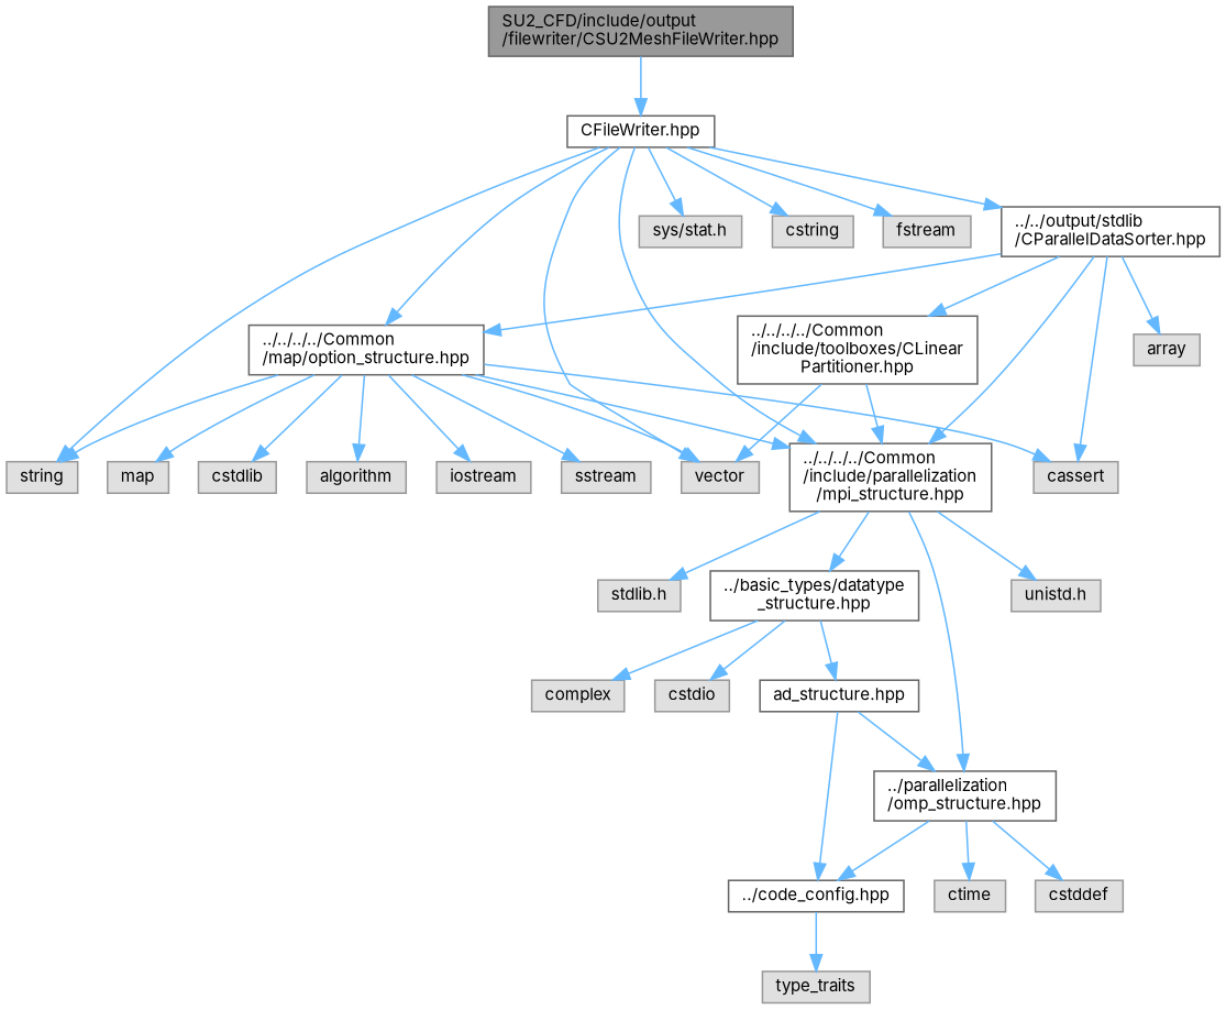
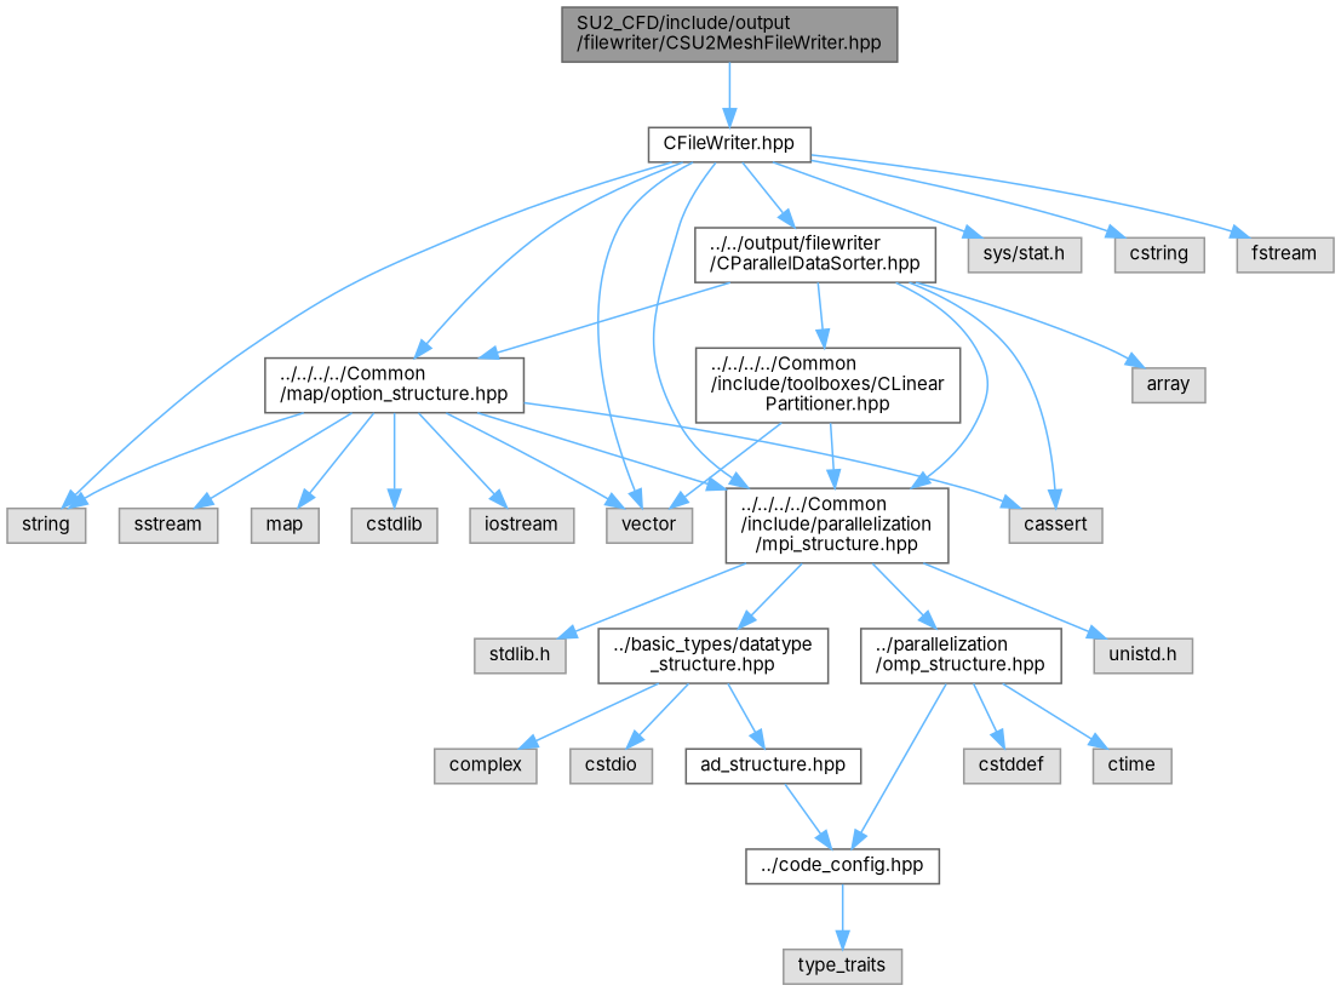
  digraph {
    fontname=Inter
    node [color=grey60 fillcolor="#E0E0E0" fontname=Inter fontsize=10 shape=box style=filled]
    edge [color=steelblue1 fontname=Inter fontsize=10 labelfontname=Helvetica labelfontsize=10 style=solid]
    n1 [color=gray40 fillcolor=grey60 fontcolor=black height=0.2 label="SU2_CFD/include/output\l/filewriter/CSU2MeshFileWriter.hpp" width=0.4]
    n2 [color=grey40 fillcolor=white height=0.2 label="CFileWriter.hpp" width=0.4]
    n3 [color=grey40 fillcolor=white height=0.2 label="../../../../Common\l/include/parallelization\l/mpi_structure.hpp" width=0.4]
    n4 [color=grey40 fillcolor=white height=0.2 label="../../../../Common\l/map/option_structure.hpp" width=0.4]
    n5 [height=0.2 label=string width=0.4]
    n6 [height=0.2 label=vector width=0.4]
    n7 [height=0.2 label="sys/stat.h" width=0.4]
    n8 [height=0.2 label=cstring width=0.4]
    n9 [height=0.2 label=fstream width=0.4]
-   n10 [color=grey40 fillcolor=white height=0.2 label="../../output/stdlib\l/CParallelDataSorter.hpp" width=0.4]
+   n10 [color=grey40 fillcolor=white height=0.2 label="../../output/filewriter\l/CParallelDataSorter.hpp" width=0.4]
    n11 [height=0.2 label="stdlib.h" width=0.4]
    n12 [color=grey40 fillcolor=white height=0.2 label="../basic_types/datatype\l_structure.hpp" width=0.4]
    n13 [color=grey40 fillcolor=white height=0.2 label="../parallelization\l/omp_structure.hpp" width=0.4]
    n14 [height=0.2 label="unistd.h" width=0.4]
    n15 [height=0.2 label=iostream width=0.4]
    n16 [height=0.2 label=sstream width=0.4]
    n17 [height=0.2 label=map width=0.4]
    n18 [height=0.2 label=cstdlib width=0.4]
-   n19 [height=0.2 label=algorithm width=0.4]
    n20 [height=0.2 label=cassert width=0.4]
    n21 [color=grey40 fillcolor=white height=0.2 label="../../../../Common\l/include/toolboxes/CLinear\lPartitioner.hpp" width=0.4]
    n22 [height=0.2 label=array width=0.4]
    n23 [height=0.2 label=complex width=0.4]
    n24 [height=0.2 label=cstdio width=0.4]
    n25 [color=grey40 fillcolor=white height=0.2 label="ad_structure.hpp" width=0.4]
    n26 [color=grey40 fillcolor=white height=0.2 label="../code_config.hpp" width=0.4]
    n27 [height=0.2 label=cstddef width=0.4]
    n28 [height=0.2 label=ctime width=0.4]
    n29 [height=0.2 label=type_traits width=0.4]
    n1 -> n2
    n2 -> n3
    n2 -> n4
    n2 -> n5
    n2 -> n6
    n2 -> n7
    n2 -> n8
    n2 -> n9
    n2 -> n10
    n3 -> n11
    n3 -> n12
    n3 -> n13
    n3 -> n14
    n4 -> n3
    n4 -> n5
    n4 -> n6
    n4 -> n15
    n4 -> n16
    n4 -> n17
    n4 -> n18
-   n4 -> n19
    n4 -> n20
    n10 -> n3
    n10 -> n4
    n10 -> n20
    n10 -> n21
    n10 -> n22
    n12 -> n23
    n12 -> n24
    n12 -> n25
    n13 -> n26
    n13 -> n27
    n13 -> n28
    n21 -> n3
    n21 -> n6
-   n25 -> n13
    n25 -> n26
    n26 -> n29
  }
